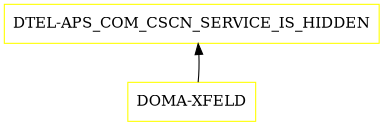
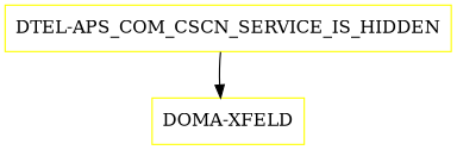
  digraph {
    node [color=yellow shape=box]
    "DTEL-APS_COM_CSCN_SERVICE_IS_HIDDEN"
    "DOMA-XFELD"
-   "DOMA-XFELD" -> "DTEL-APS_COM_CSCN_SERVICE_IS_HIDDEN"
+   "DTEL-APS_COM_CSCN_SERVICE_IS_HIDDEN" -> "DOMA-XFELD"
  }
